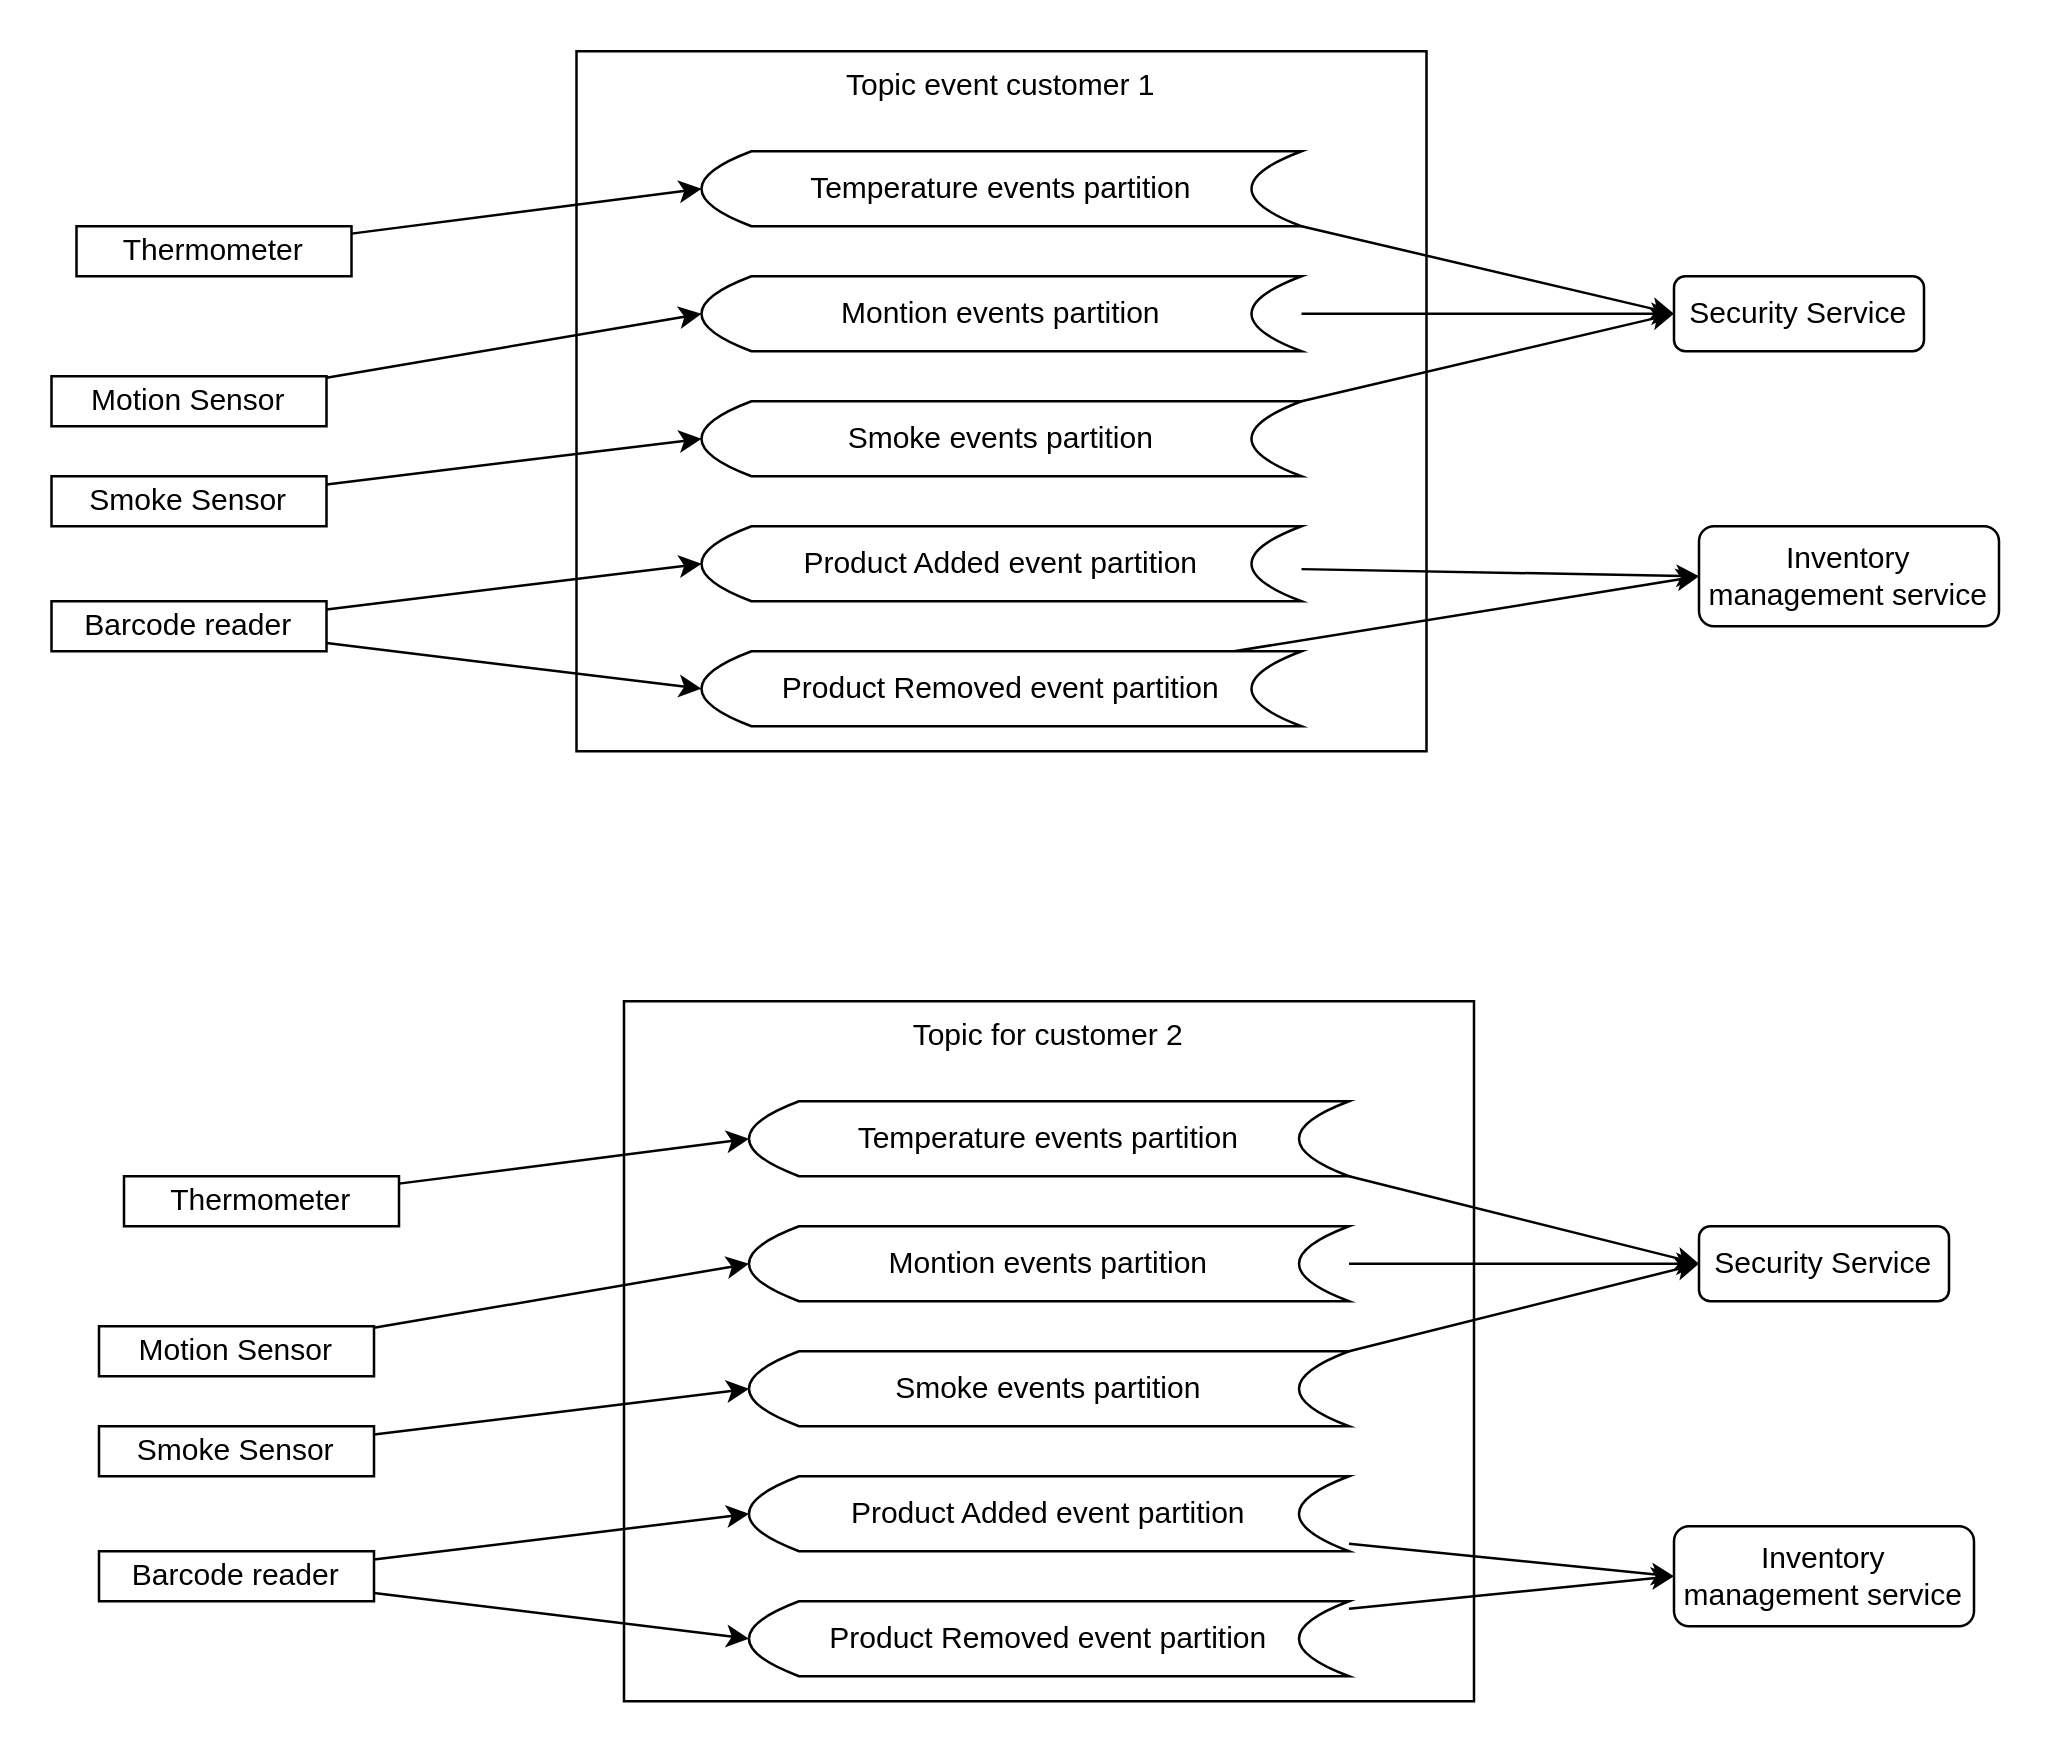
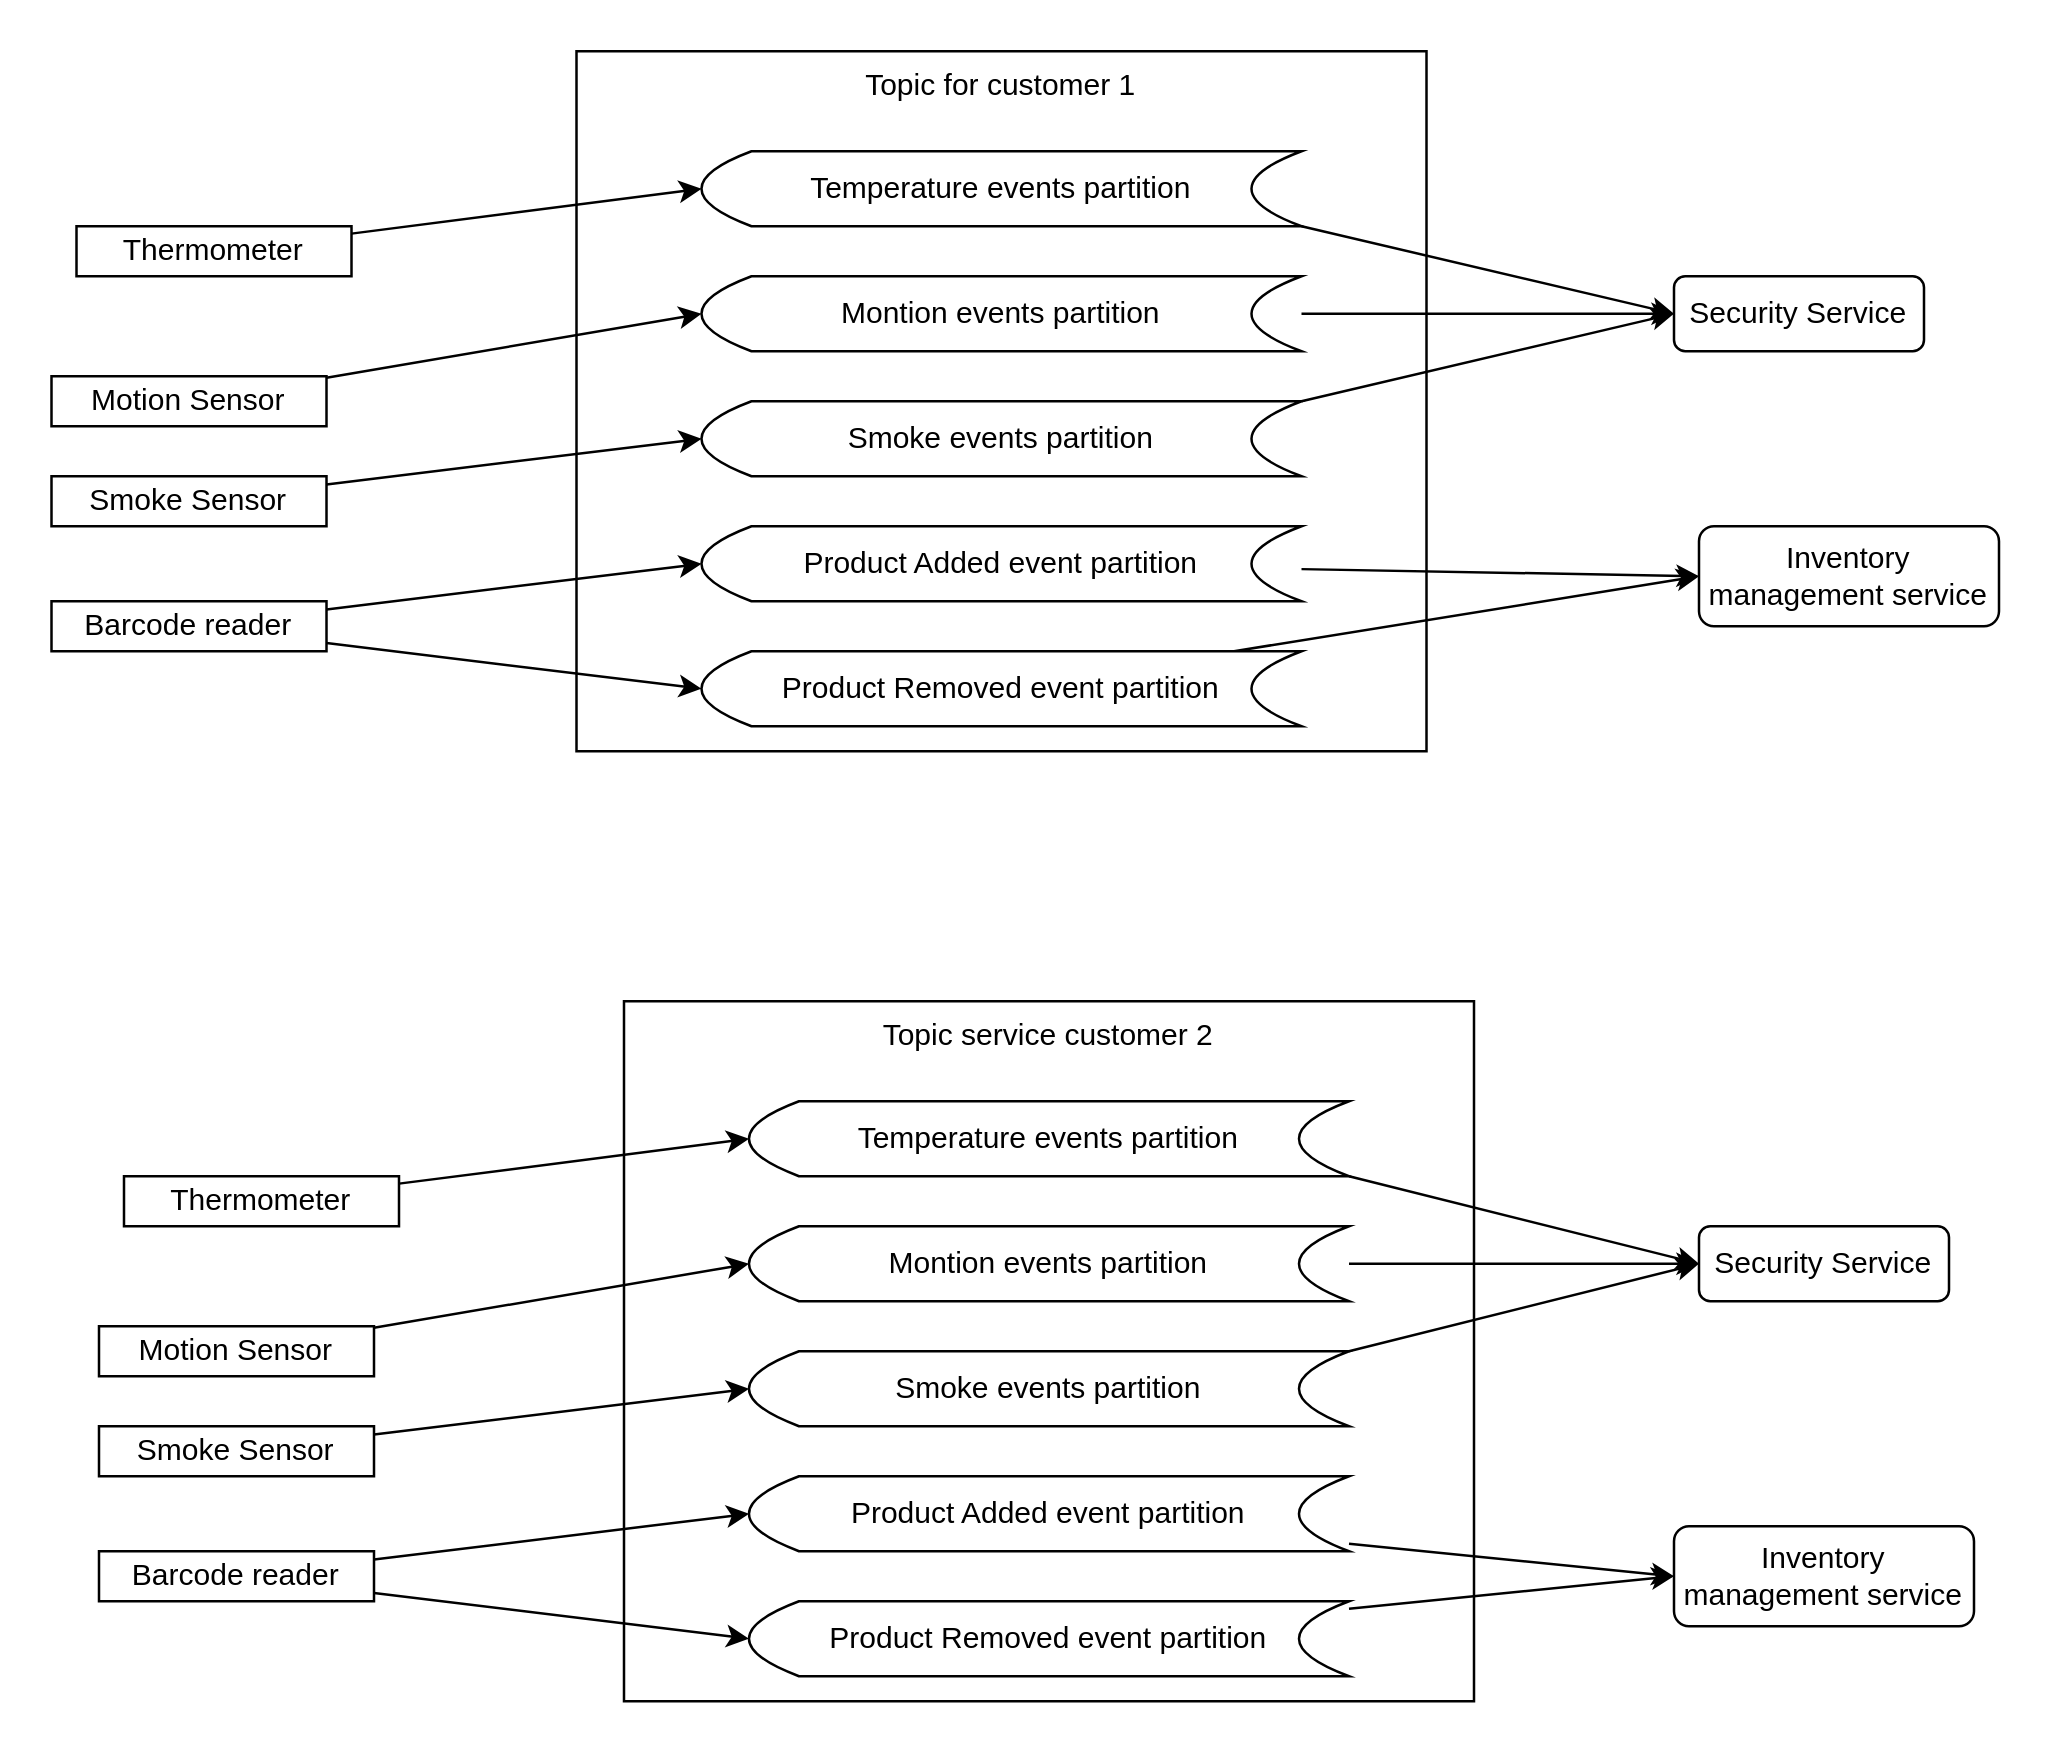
  <mxCell id="0" />
  <mxCell id="1" parent="0" />
- <mxCell id="2" value="Topic event customer 1" style="rounded=0;whiteSpace=wrap;html=1;verticalAlign=top;" parent="1" vertex="1"><mxGeometry x="230" y="20" width="340" height="280" as="geometry" /></mxCell>
+ <mxCell id="2" value="Topic for customer 1" style="rounded=0;whiteSpace=wrap;html=1;verticalAlign=top;" parent="1" vertex="1"><mxGeometry x="230" y="20" width="340" height="280" as="geometry" /></mxCell>
  <mxCell id="3" style="edgeStyle=none;rounded=0;orthogonalLoop=1;jettySize=auto;html=1;entryX=0;entryY=0.5;entryDx=0;entryDy=0;exitX=1;exitY=1;exitDx=0;exitDy=0;" parent="1" source="4" target="22" edge="1"><mxGeometry relative="1" as="geometry" /></mxCell>
  <mxCell id="4" value="Temperature events partition" style="shape=dataStorage;whiteSpace=wrap;html=1;fixedSize=1;" parent="1" vertex="1"><mxGeometry x="280" y="60" width="240" height="30" as="geometry" /></mxCell>
  <mxCell id="5" style="edgeStyle=none;rounded=0;orthogonalLoop=1;jettySize=auto;html=1;" parent="1" source="6" target="22" edge="1"><mxGeometry relative="1" as="geometry" /></mxCell>
  <mxCell id="6" value="Montion events partition" style="shape=dataStorage;whiteSpace=wrap;html=1;fixedSize=1;" parent="1" vertex="1"><mxGeometry x="280" y="110" width="240" height="30" as="geometry" /></mxCell>
  <mxCell id="7" style="edgeStyle=none;rounded=0;orthogonalLoop=1;jettySize=auto;html=1;entryX=0;entryY=0.5;entryDx=0;entryDy=0;exitX=1;exitY=0;exitDx=0;exitDy=0;" parent="1" source="8" target="22" edge="1"><mxGeometry relative="1" as="geometry" /></mxCell>
  <mxCell id="8" value="Smoke events partition" style="shape=dataStorage;whiteSpace=wrap;html=1;fixedSize=1;" parent="1" vertex="1"><mxGeometry x="280" y="160" width="240" height="30" as="geometry" /></mxCell>
  <mxCell id="9" style="edgeStyle=none;rounded=0;orthogonalLoop=1;jettySize=auto;html=1;entryX=0;entryY=0.5;entryDx=0;entryDy=0;" parent="1" source="10" target="23" edge="1"><mxGeometry relative="1" as="geometry" /></mxCell>
  <mxCell id="10" value="Product Added event partition" style="shape=dataStorage;whiteSpace=wrap;html=1;fixedSize=1;" parent="1" vertex="1"><mxGeometry x="280" y="210" width="240" height="30" as="geometry" /></mxCell>
  <mxCell id="11" style="edgeStyle=none;rounded=0;orthogonalLoop=1;jettySize=auto;html=1;entryX=0;entryY=0.5;entryDx=0;entryDy=0;" parent="1" source="12" target="23" edge="1"><mxGeometry relative="1" as="geometry" /></mxCell>
  <mxCell id="12" value="Product Removed event partition" style="shape=dataStorage;whiteSpace=wrap;html=1;fixedSize=1;" parent="1" vertex="1"><mxGeometry x="280" y="260" width="240" height="30" as="geometry" /></mxCell>
  <mxCell id="13" style="orthogonalLoop=1;jettySize=auto;html=1;rounded=0;entryX=0;entryY=0.5;entryDx=0;entryDy=0;" parent="1" source="14" target="4" edge="1"><mxGeometry relative="1" as="geometry" /></mxCell>
  <mxCell id="14" value="Thermometer" style="rounded=0;whiteSpace=wrap;html=1;" parent="1" vertex="1"><mxGeometry x="30" y="90" width="110" height="20" as="geometry" /></mxCell>
  <mxCell id="15" style="edgeStyle=none;rounded=0;orthogonalLoop=1;jettySize=auto;html=1;entryX=0;entryY=0.5;entryDx=0;entryDy=0;" parent="1" source="16" target="6" edge="1"><mxGeometry relative="1" as="geometry" /></mxCell>
  <mxCell id="16" value="Motion Sensor" style="rounded=0;whiteSpace=wrap;html=1;" parent="1" vertex="1"><mxGeometry x="20" y="150" width="110" height="20" as="geometry" /></mxCell>
  <mxCell id="17" style="edgeStyle=none;rounded=0;orthogonalLoop=1;jettySize=auto;html=1;entryX=0;entryY=0.5;entryDx=0;entryDy=0;" parent="1" source="18" target="8" edge="1"><mxGeometry relative="1" as="geometry" /></mxCell>
  <mxCell id="18" value="Smoke Sensor" style="rounded=0;whiteSpace=wrap;html=1;" parent="1" vertex="1"><mxGeometry x="20" y="190" width="110" height="20" as="geometry" /></mxCell>
  <mxCell id="19" style="edgeStyle=none;rounded=0;orthogonalLoop=1;jettySize=auto;html=1;entryX=0;entryY=0.5;entryDx=0;entryDy=0;" parent="1" source="21" target="10" edge="1"><mxGeometry relative="1" as="geometry" /></mxCell>
  <mxCell id="20" style="edgeStyle=none;rounded=0;orthogonalLoop=1;jettySize=auto;html=1;entryX=0;entryY=0.5;entryDx=0;entryDy=0;" parent="1" source="21" target="12" edge="1"><mxGeometry relative="1" as="geometry" /></mxCell>
  <mxCell id="21" value="Barcode reader" style="rounded=0;whiteSpace=wrap;html=1;" parent="1" vertex="1"><mxGeometry x="20" y="240" width="110" height="20" as="geometry" /></mxCell>
  <mxCell id="22" value="Security Service" style="rounded=1;whiteSpace=wrap;html=1;" parent="1" vertex="1"><mxGeometry x="669" y="110" width="100" height="30" as="geometry" /></mxCell>
  <mxCell id="23" value="Inventory management service&lt;br&gt;" style="rounded=1;whiteSpace=wrap;html=1;" parent="1" vertex="1"><mxGeometry x="679" y="210" width="120" height="40" as="geometry" /></mxCell>
- <mxCell id="24" value="Topic for customer 2" style="rounded=0;whiteSpace=wrap;html=1;verticalAlign=top;" parent="1" vertex="1"><mxGeometry x="249" y="400" width="340" height="280" as="geometry" /></mxCell>
+ <mxCell id="24" value="Topic service customer 2" style="rounded=0;whiteSpace=wrap;html=1;verticalAlign=top;" parent="1" vertex="1"><mxGeometry x="249" y="400" width="340" height="280" as="geometry" /></mxCell>
  <mxCell id="25" style="edgeStyle=none;rounded=0;orthogonalLoop=1;jettySize=auto;html=1;entryX=0;entryY=0.5;entryDx=0;entryDy=0;exitX=1;exitY=1;exitDx=0;exitDy=0;" parent="1" source="26" target="44" edge="1"><mxGeometry relative="1" as="geometry" /></mxCell>
  <mxCell id="26" value="Temperature events partition" style="shape=dataStorage;whiteSpace=wrap;html=1;fixedSize=1;" parent="1" vertex="1"><mxGeometry x="299" y="440" width="240" height="30" as="geometry" /></mxCell>
  <mxCell id="27" style="edgeStyle=none;rounded=0;orthogonalLoop=1;jettySize=auto;html=1;" parent="1" source="28" target="44" edge="1"><mxGeometry relative="1" as="geometry" /></mxCell>
  <mxCell id="28" value="Montion events partition" style="shape=dataStorage;whiteSpace=wrap;html=1;fixedSize=1;" parent="1" vertex="1"><mxGeometry x="299" y="490" width="240" height="30" as="geometry" /></mxCell>
  <mxCell id="29" style="edgeStyle=none;rounded=0;orthogonalLoop=1;jettySize=auto;html=1;entryX=0;entryY=0.5;entryDx=0;entryDy=0;exitX=1;exitY=0;exitDx=0;exitDy=0;" parent="1" source="30" target="44" edge="1"><mxGeometry relative="1" as="geometry" /></mxCell>
  <mxCell id="30" value="Smoke events partition" style="shape=dataStorage;whiteSpace=wrap;html=1;fixedSize=1;" parent="1" vertex="1"><mxGeometry x="299" y="540" width="240" height="30" as="geometry" /></mxCell>
  <mxCell id="31" style="edgeStyle=none;rounded=0;orthogonalLoop=1;jettySize=auto;html=1;entryX=0;entryY=0.5;entryDx=0;entryDy=0;" parent="1" source="32" target="45" edge="1"><mxGeometry relative="1" as="geometry" /></mxCell>
  <mxCell id="32" value="Product Added event partition" style="shape=dataStorage;whiteSpace=wrap;html=1;fixedSize=1;" parent="1" vertex="1"><mxGeometry x="299" y="590" width="240" height="30" as="geometry" /></mxCell>
  <mxCell id="33" style="edgeStyle=none;rounded=0;orthogonalLoop=1;jettySize=auto;html=1;entryX=0;entryY=0.5;entryDx=0;entryDy=0;" parent="1" source="34" target="45" edge="1"><mxGeometry relative="1" as="geometry" /></mxCell>
  <mxCell id="34" value="Product Removed event partition" style="shape=dataStorage;whiteSpace=wrap;html=1;fixedSize=1;" parent="1" vertex="1"><mxGeometry x="299" y="640" width="240" height="30" as="geometry" /></mxCell>
  <mxCell id="35" style="orthogonalLoop=1;jettySize=auto;html=1;rounded=0;entryX=0;entryY=0.5;entryDx=0;entryDy=0;" parent="1" source="36" target="26" edge="1"><mxGeometry relative="1" as="geometry" /></mxCell>
  <mxCell id="36" value="Thermometer" style="rounded=0;whiteSpace=wrap;html=1;" parent="1" vertex="1"><mxGeometry x="49" y="470" width="110" height="20" as="geometry" /></mxCell>
  <mxCell id="37" style="edgeStyle=none;rounded=0;orthogonalLoop=1;jettySize=auto;html=1;entryX=0;entryY=0.5;entryDx=0;entryDy=0;" parent="1" source="38" target="28" edge="1"><mxGeometry relative="1" as="geometry" /></mxCell>
  <mxCell id="38" value="Motion Sensor" style="rounded=0;whiteSpace=wrap;html=1;" parent="1" vertex="1"><mxGeometry x="39" y="530" width="110" height="20" as="geometry" /></mxCell>
  <mxCell id="39" style="edgeStyle=none;rounded=0;orthogonalLoop=1;jettySize=auto;html=1;entryX=0;entryY=0.5;entryDx=0;entryDy=0;" parent="1" source="40" target="30" edge="1"><mxGeometry relative="1" as="geometry" /></mxCell>
  <mxCell id="40" value="Smoke Sensor" style="rounded=0;whiteSpace=wrap;html=1;" parent="1" vertex="1"><mxGeometry x="39" y="570" width="110" height="20" as="geometry" /></mxCell>
  <mxCell id="41" style="edgeStyle=none;rounded=0;orthogonalLoop=1;jettySize=auto;html=1;entryX=0;entryY=0.5;entryDx=0;entryDy=0;" parent="1" source="43" target="32" edge="1"><mxGeometry relative="1" as="geometry" /></mxCell>
  <mxCell id="42" style="edgeStyle=none;rounded=0;orthogonalLoop=1;jettySize=auto;html=1;entryX=0;entryY=0.5;entryDx=0;entryDy=0;" parent="1" source="43" target="34" edge="1"><mxGeometry relative="1" as="geometry" /></mxCell>
  <mxCell id="43" value="Barcode reader" style="rounded=0;whiteSpace=wrap;html=1;" parent="1" vertex="1"><mxGeometry x="39" y="620" width="110" height="20" as="geometry" /></mxCell>
  <mxCell id="44" value="Security Service" style="rounded=1;whiteSpace=wrap;html=1;" parent="1" vertex="1"><mxGeometry x="679" y="490" width="100" height="30" as="geometry" /></mxCell>
  <mxCell id="45" value="Inventory management service&lt;br&gt;" style="rounded=1;whiteSpace=wrap;html=1;" parent="1" vertex="1"><mxGeometry x="669" y="610" width="120" height="40" as="geometry" /></mxCell>
